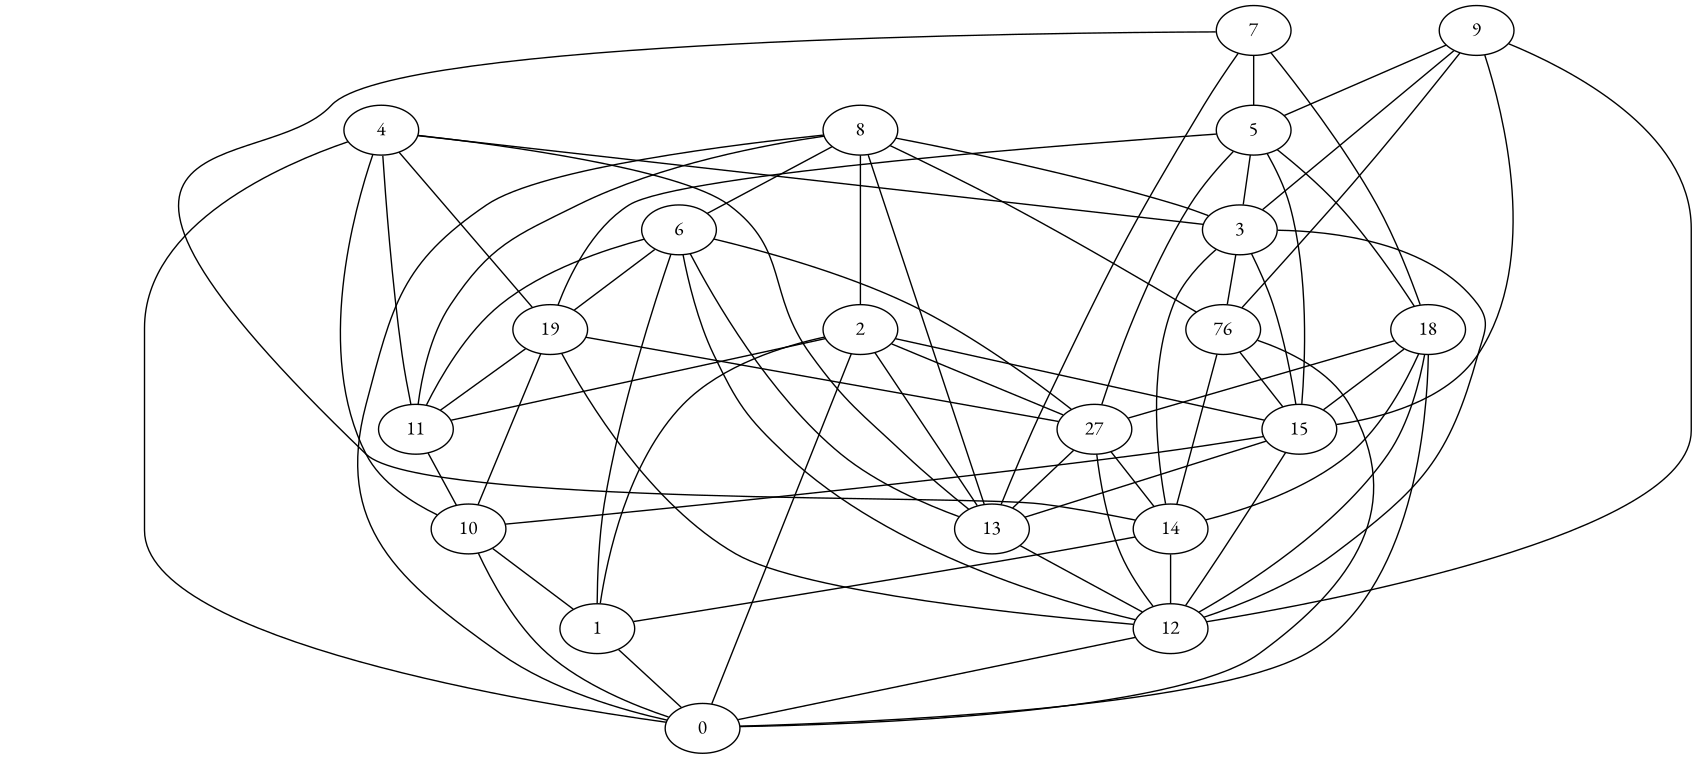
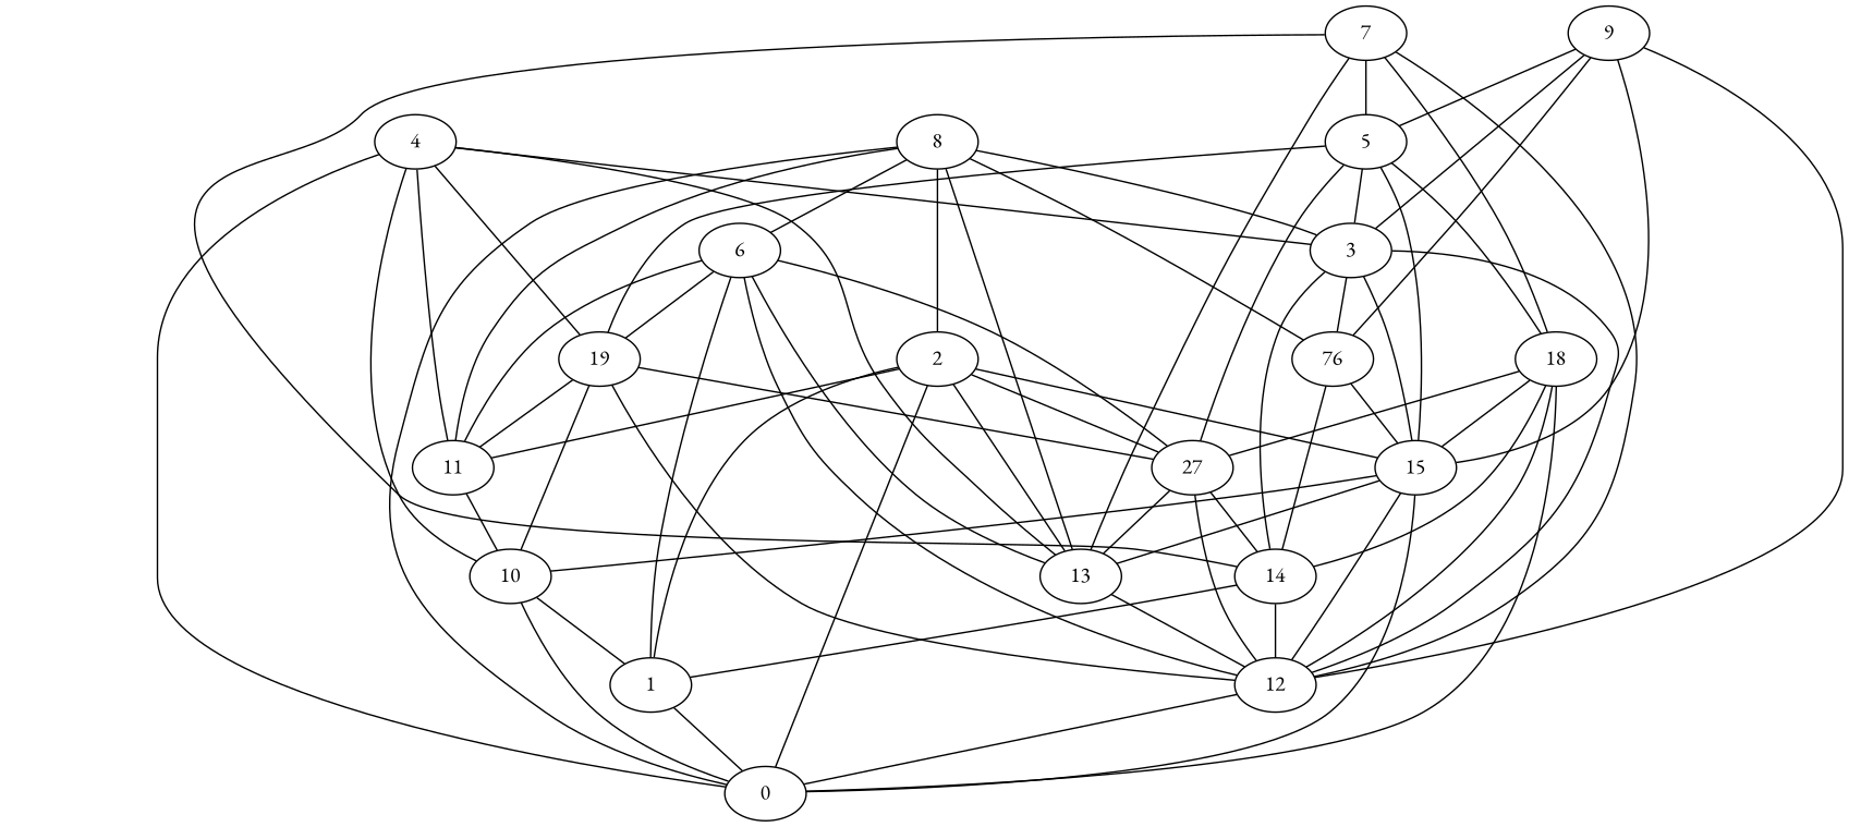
  digraph {
    fontname="EB Garamond"
    node [fontname="EB Garamond"]
    edge [color=black dir=none fontname="EB Garamond"]
    6
    1
    19
    11
    n5 [label=27]
    12
    13
    0
    10
    2
    15
    14
    8
    3
    n15 [label=76]
    5
    18
    7
    9
    4
    subgraph sub_1 {
      6
      1
      19
      11
      n5
      12
      13
      0
      10
      2
      15
      14
      8
      3
      n15
      5
      18
      7
      9
      4
    }
    6 -> 1
    6 -> 19
    6 -> 11
    6 -> n5
    6 -> 12
    6 -> 13
    1 -> 0
    19 -> 11
    19 -> n5
    19 -> 12
    19 -> 10
    11 -> 10
    n5 -> 12
    n5 -> 13
    n5 -> 14
    12 -> 0
    13 -> 12
    10 -> 1
    10 -> 0
    2 -> 1
    2 -> 11
    2 -> n5
    2 -> 13
    2 -> 0
    2 -> 15
    15 -> 12
    15 -> 13
    15 -> 10
    14 -> 1
    14 -> 12
    8 -> 6
    8 -> 11
    8 -> 13
    8 -> 0
    8 -> 2
    8 -> 3
    8 -> n15
    3 -> 12
    3 -> 15
    3 -> 14
    3 -> n15
-   n15 -> 0
+   15 -> 0
    n15 -> 15
    n15 -> 14
    5 -> 19
    5 -> n5
    5 -> 15
    5 -> 3
    5 -> 18
    18 -> n5
    18 -> 12
    18 -> 0
    18 -> 15
    18 -> 14
+   7 -> 12
    7 -> 13
    7 -> 14
    7 -> 5
    7 -> 18
    9 -> 12
    9 -> 15
    9 -> 3
    9 -> n15
    9 -> 5
    4 -> 19
    4 -> 11
    4 -> 13
    4 -> 0
    4 -> 10
    4 -> 3
  }
